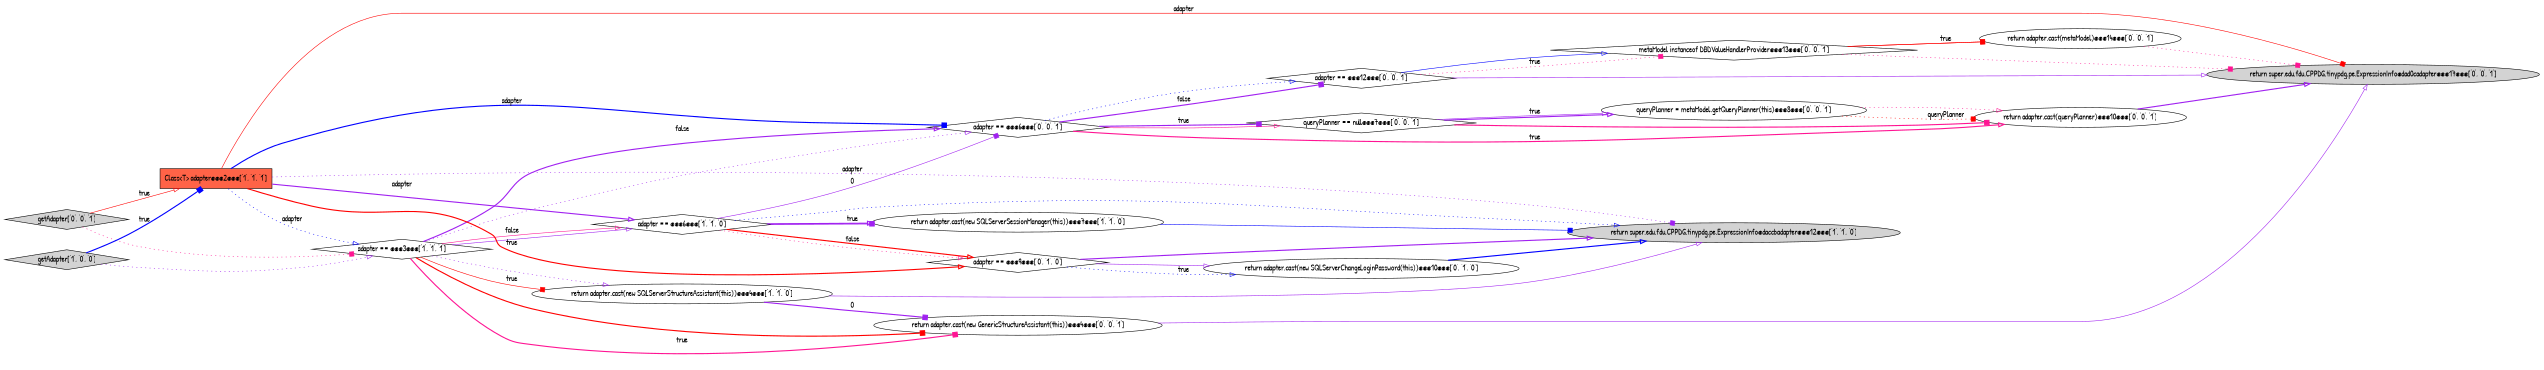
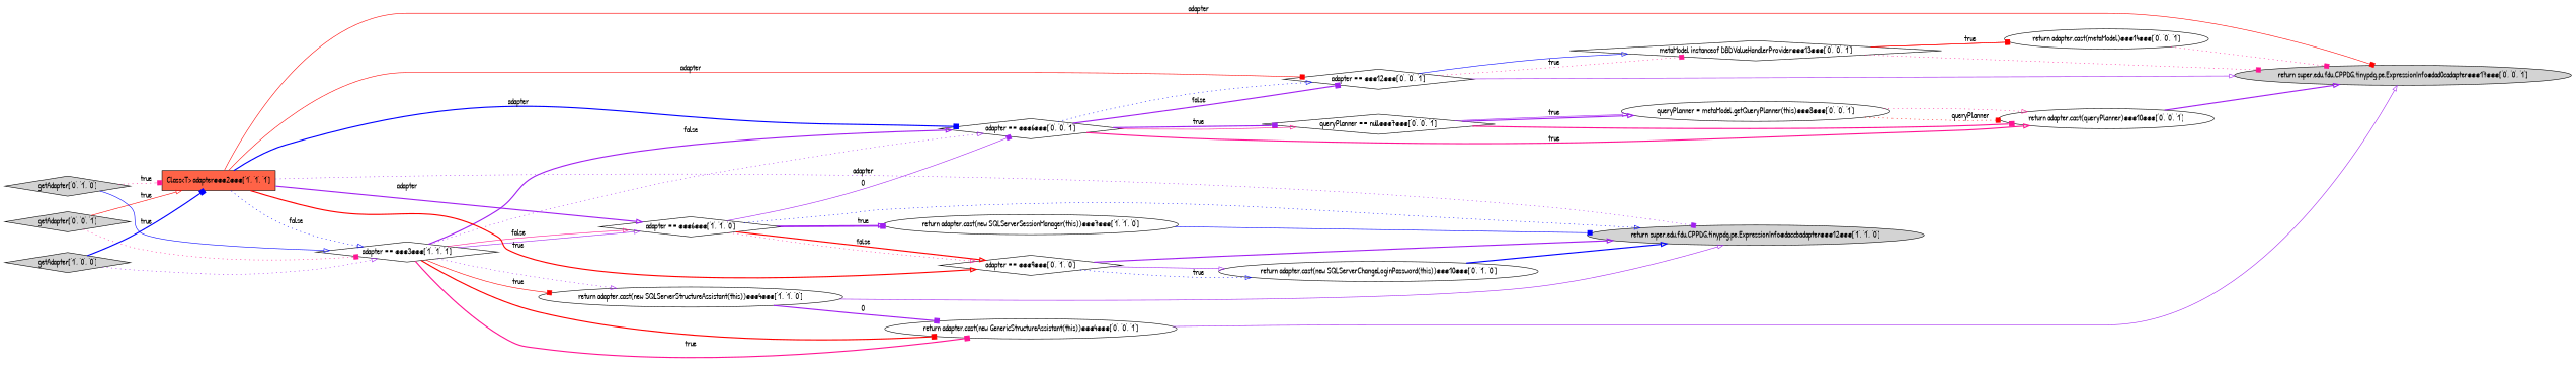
  digraph {
    fontname="Patrick Hand"
    rankdir=LR
    node [fillcolor=white fontname="Patrick Hand" shape=diamond style=filled]
    edge [arrowhead=onormal color=purple fontname="Patrick Hand" style=bold]
    n1 [fillcolor=lightgray label="getAdapter['0', '0', '1']"]
    n2 [label="adapter == @@@3@@@['1', '1', '1']"]
    n3 [fillcolor=tomato label="Class<T> adapter@@@2@@@['1', '1', '1']" shape=box]
    n4 [label="return adapter.cast(new SQLServerStructureAssistant(this))@@@4@@@['1', '1', '0']" shape=ellipse]
    n5 [label="return adapter.cast(new GenericStructureAssistant(this))@@@4@@@['0', '0', '1']" shape=ellipse]
    n6 [label="adapter == @@@6@@@['0', '0', '1']"]
    n7 [label="adapter == @@@6@@@['1', '1', '0']"]
    n8 [fillcolor=lightgray label="return super.edu.fdu.CPPDG.tinypdg.pe.ExpressionInfo@dad0cadapter@@@17@@@['0', '0', '1']" shape=ellipse]
    n9 [fillcolor=lightgray label="return super.edu.fdu.CPPDG.tinypdg.pe.ExpressionInfo@daccbadapter@@@12@@@['1', '1', '0']" shape=ellipse]
    n10 [label="adapter == @@@9@@@['0', '1', '0']"]
    n11 [label="adapter == @@@12@@@['0', '0', '1']"]
    n12 [fillcolor=lightgray label="getAdapter['1', '0', '0']"]
    n13 [label="return adapter.cast(queryPlanner)@@@10@@@['0', '0', '1']" shape=ellipse]
    n14 [label="queryPlanner == null@@@7@@@['0', '0', '1']"]
    n15 [label="return adapter.cast(new SQLServerSessionManager(this))@@@7@@@['1', '1', '0']" shape=ellipse]
    n16 [label="return adapter.cast(new SQLServerChangeLoginPassword(this))@@@10@@@['0', '1', '0']" shape=ellipse]
    n17 [label="metaModel instanceof DBDValueHandlerProvider@@@13@@@['0', '0', '1']"]
    n18 [label="queryPlanner = metaModel.getQueryPlanner(this)@@@8@@@['0', '0', '1']" shape=ellipse]
    n19 [label="return adapter.cast(metaModel)@@@14@@@['0', '0', '1']" shape=ellipse]
+   n20 [fillcolor=lightgray label="getAdapter['0', '1', '0']"]
    n1 -> n2 [arrowhead=box color=deeppink style=dotted]
    n1 -> n3 [color=red label=true style=solid]
    n2 -> n4 [style=dotted]
    n2 -> n4 [arrowhead=box color=red label=true style=solid]
    n2 -> n5 [arrowhead=box color=deeppink label=true]
    n2 -> n5 [arrowhead=box color=red]
    n2 -> n6 [style=dotted]
    n2 -> n6 [label=false]
    n2 -> n7 [style=solid]
    n2 -> n7 [color=deeppink label=false style=solid]
-   n3 -> n2 [color=blue label=adapter style=dotted]
+   n3 -> n2 [color=blue label=false style=dotted]
    n3 -> n6 [arrowhead=box color=blue label=adapter]
    n3 -> n7 [label=adapter]
    n3 -> n8 [arrowhead=box color=red label=adapter style=solid]
    n3 -> n9 [arrowhead=box label=adapter style=dotted]
    n3 -> n10 [color=red label=true]
+   n3 -> n11 [arrowhead=box color=red label=adapter style=solid]
    n4 -> n5 [arrowhead=box label=0]
    n4 -> n9 [style=solid]
    n5 -> n8 [style=solid]
    n6 -> n11 [color=blue style=dotted]
    n6 -> n11 [arrowhead=box label=false]
    n6 -> n13 [color=deeppink label=true]
    n6 -> n14 [arrowhead=box label=true]
    n6 -> n14 [color=deeppink style=solid]
    n7 -> n6 [arrowhead=box label=0 style=solid]
    n7 -> n9 [color=blue style=dotted]
    n7 -> n10 [color=red label=false]
    n7 -> n10 [color=deeppink style=dotted]
    n7 -> n15 [label=true]
    n7 -> n15 [arrowhead=box]
    n10 -> n9
    n10 -> n16 [color=blue label=true style=dotted]
    n10 -> n16 [style=solid]
    n11 -> n8 [style=solid]
    n11 -> n17 [arrowhead=box color=deeppink label=true style=dotted]
    n11 -> n17 [color=blue style=solid]
    n12 -> n2 [style=dotted]
    n12 -> n3 [arrowhead=box color=blue label=true]
    n13 -> n8
    n14 -> n13 [arrowhead=box color=deeppink]
    n14 -> n18 [label=true style=solid]
    n14 -> n18
    n15 -> n9 [arrowhead=box color=blue style=solid]
    n16 -> n9 [color=blue]
    n17 -> n8 [arrowhead=box color=deeppink style=dotted]
    n17 -> n19 [arrowhead=box color=red style=solid]
    n17 -> n19 [arrowhead=box color=red label=true style=solid]
    n18 -> n13 [color=deeppink style=dotted]
    n18 -> n13 [arrowhead=box color=red label=queryPlanner style=dotted]
    n19 -> n8 [arrowhead=box color=deeppink style=dotted]
+   n20 -> n2 [color=blue style=solid]
+   n20 -> n3 [arrowhead=box color=deeppink label=true style=dotted]
  }
